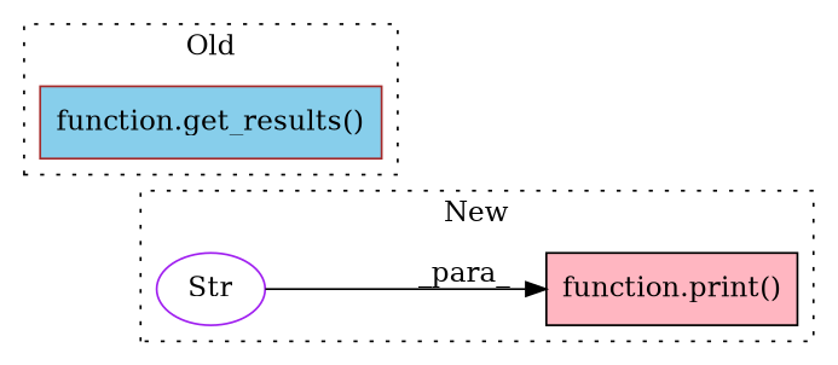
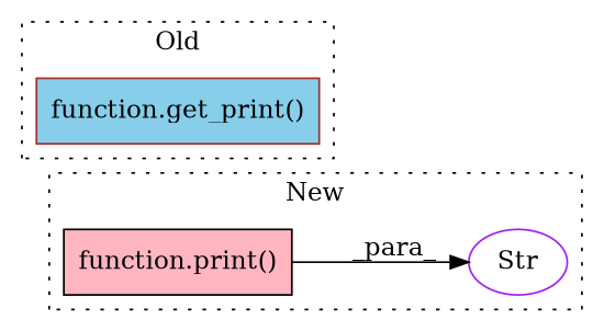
  digraph {
    rankdir=LR
    node [a=75 shape=box style=filled]
    n1 [l="6,1" label="function.print()" s="521,568" fillcolor=lightpink color=black]
    n2 [a=66 l=41 label=Str s=527 shape=ellipse fillcolor=white color=purple]
-   n3 [l=63 label="function.get_results()" s=1074 fillcolor=skyblue color=brown]
+   n3 [l=63 label="function.get_print()" s=1074 fillcolor=skyblue color=brown]
    subgraph cluster_1 {
      label=New
      style=dotted
      n1
      n2
    }
    subgraph cluster_2 {
      label=Old
      style=dotted
      n3
    }
-   n2 -> n1 [label=_para_ arrowhead=normal]
+   n1 -> n2 [label=_para_ arrowhead=normal]
  }
